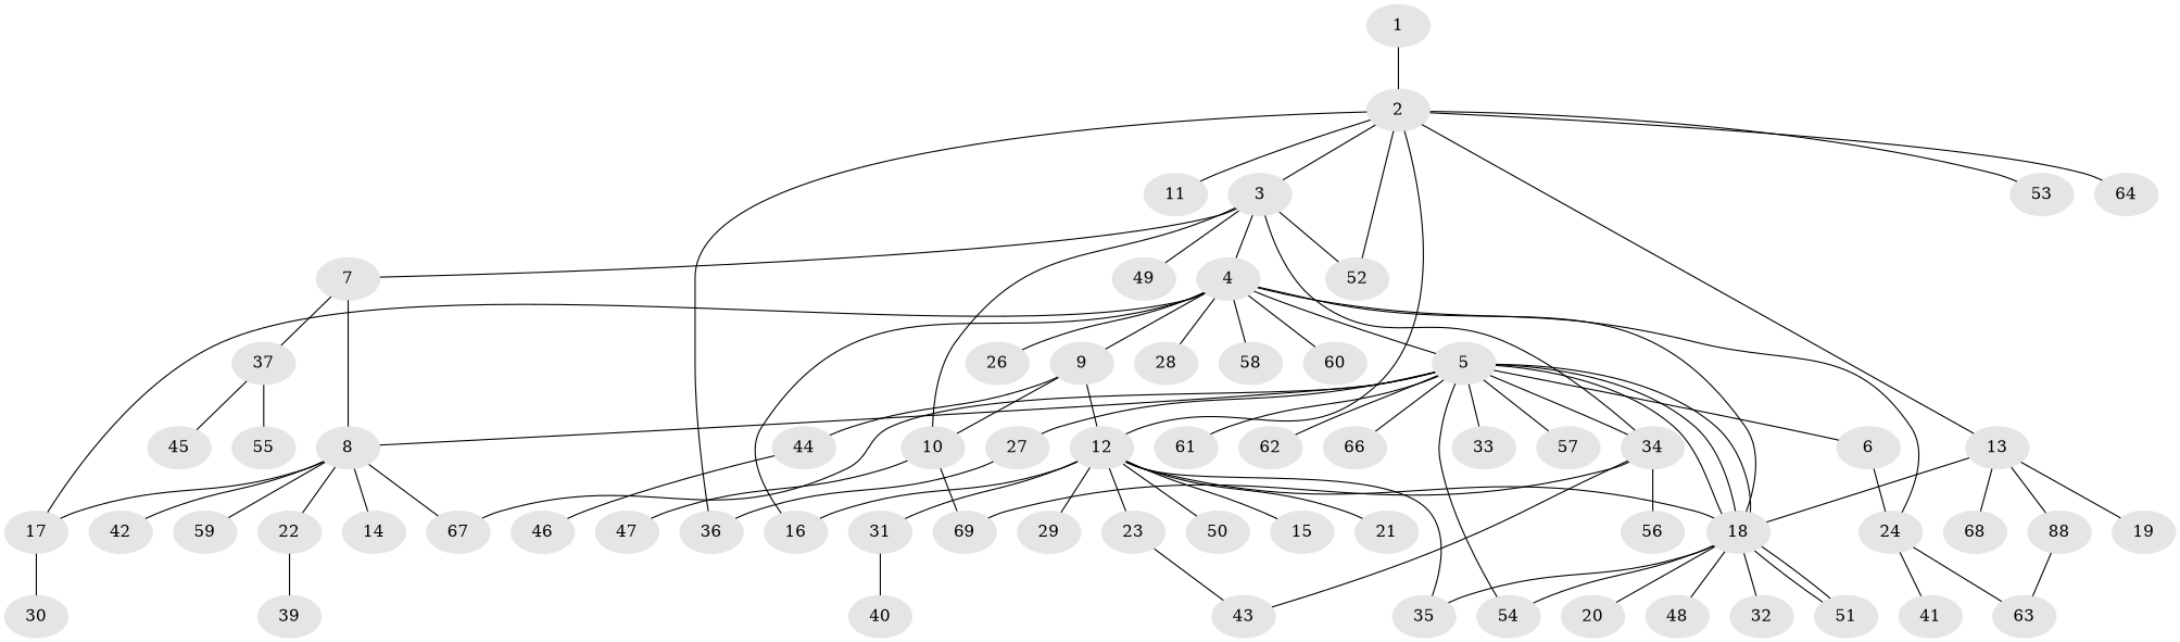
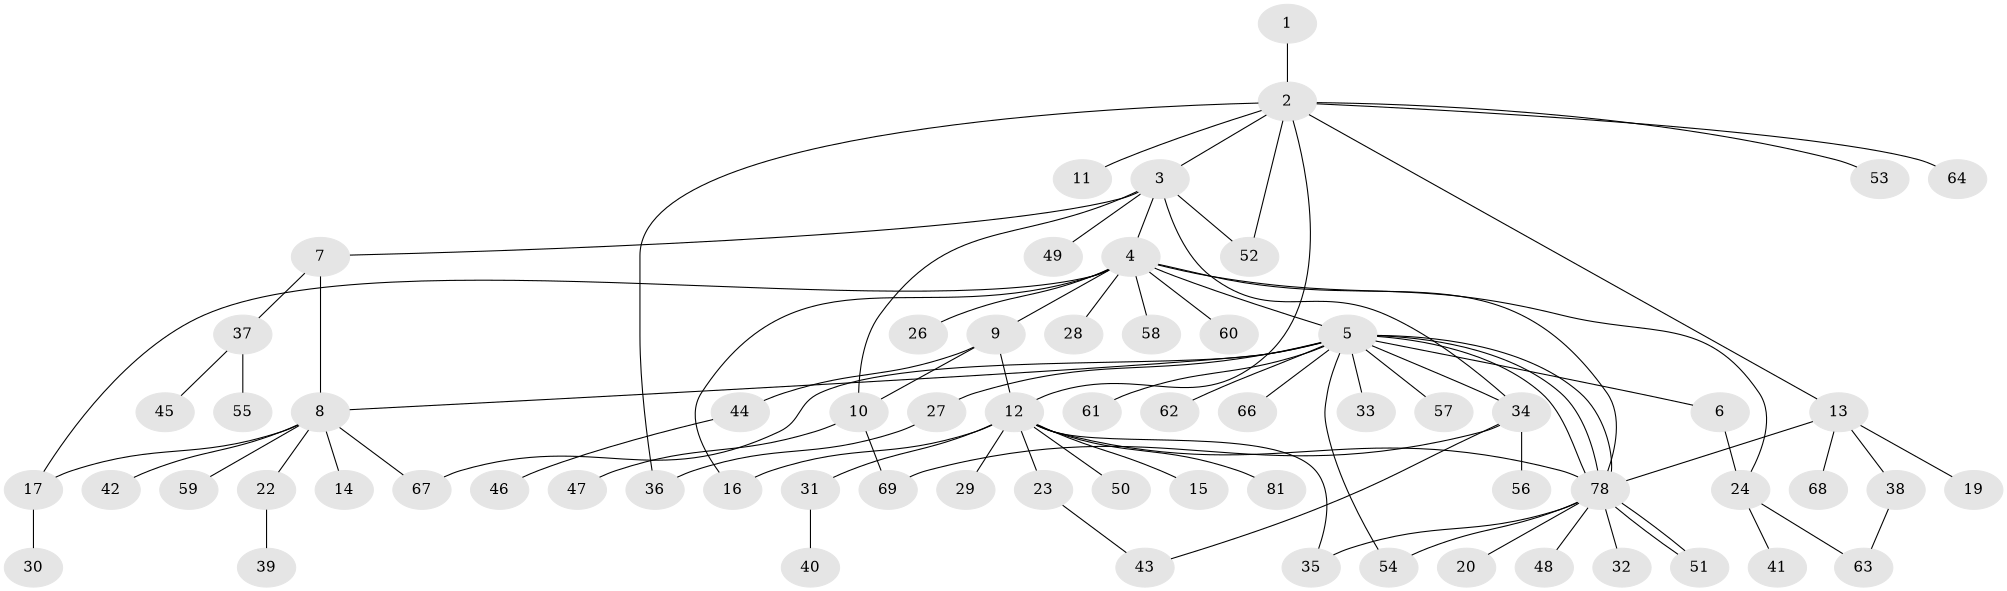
  graph {
    node [color=gray90 style=filled]
    1
    2
    3
    11
    12
    13
    36
    52
    53
    64
    4
    7
    10
    34
    49
    16
-   18
+   18 [label=78]
    15
-   21
+   21 [label=81]
    23
    29
    31
    35
    50
    19
-   38 [label=88]
+   38
    68
    5
    9
    17
    24
    26
    28
    58
    60
    8
    37
    47
    69
    43
    56
    6
    27
    33
    54
    57
    61
    62
    66
    67
    44
    30
    20
    32
    48
    51
    41
    63
    14
    22
    42
    59
    45
    55
    39
    46
    40
    1 -- 2
    2 -- 3
    2 -- 11
    2 -- 12
    2 -- 13
    2 -- 36
    2 -- 52
    2 -- 53
    2 -- 64
    3 -- 52
    3 -- 4
    3 -- 7
    3 -- 10
    3 -- 34
    3 -- 49
    12 -- 16
    12 -- 18
    12 -- 15
    12 -- 21
    12 -- 23
    12 -- 29
    12 -- 31
    12 -- 35
    12 -- 50
    13 -- 18
    13 -- 19
    13 -- 38
    13 -- 68
    4 -- 16
    4 -- 18
    4 -- 5
    4 -- 9
    4 -- 17
    4 -- 24
    4 -- 26
    4 -- 28
    4 -- 58
    4 -- 60
    7 -- 8
    7 -- 37
    10 -- 47
    10 -- 69
    34 -- 69
    34 -- 43
    34 -- 56
    18 -- 35
    18 -- 54
    18 -- 20
    18 -- 32
    18 -- 48
    18 -- 51
    18 -- 51
    23 -- 43
    31 -- 40
    38 -- 63
    5 -- 34
    5 -- 18
    5 -- 18
    5 -- 18
    5 -- 8
    5 -- 6
    5 -- 27
    5 -- 33
    5 -- 54
    5 -- 57
    5 -- 61
    5 -- 62
    5 -- 66
    5 -- 67
    9 -- 12
    9 -- 10
    9 -- 44
    17 -- 30
    24 -- 41
    24 -- 63
    8 -- 17
    8 -- 67
    8 -- 14
    8 -- 22
    8 -- 42
    8 -- 59
    37 -- 45
    37 -- 55
    6 -- 24
    27 -- 36
    44 -- 46
    22 -- 39
  }
